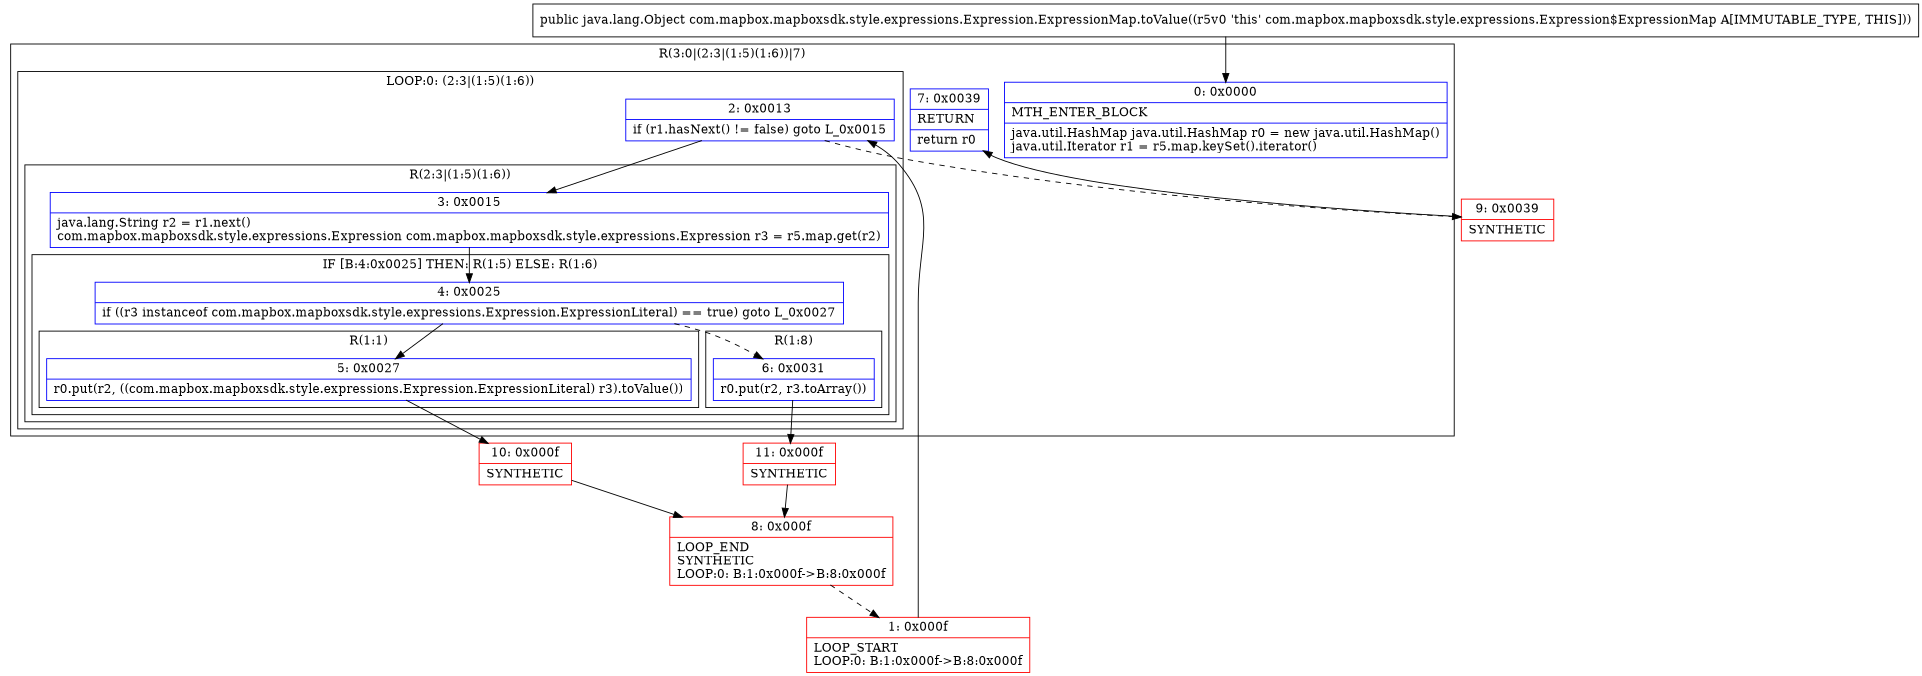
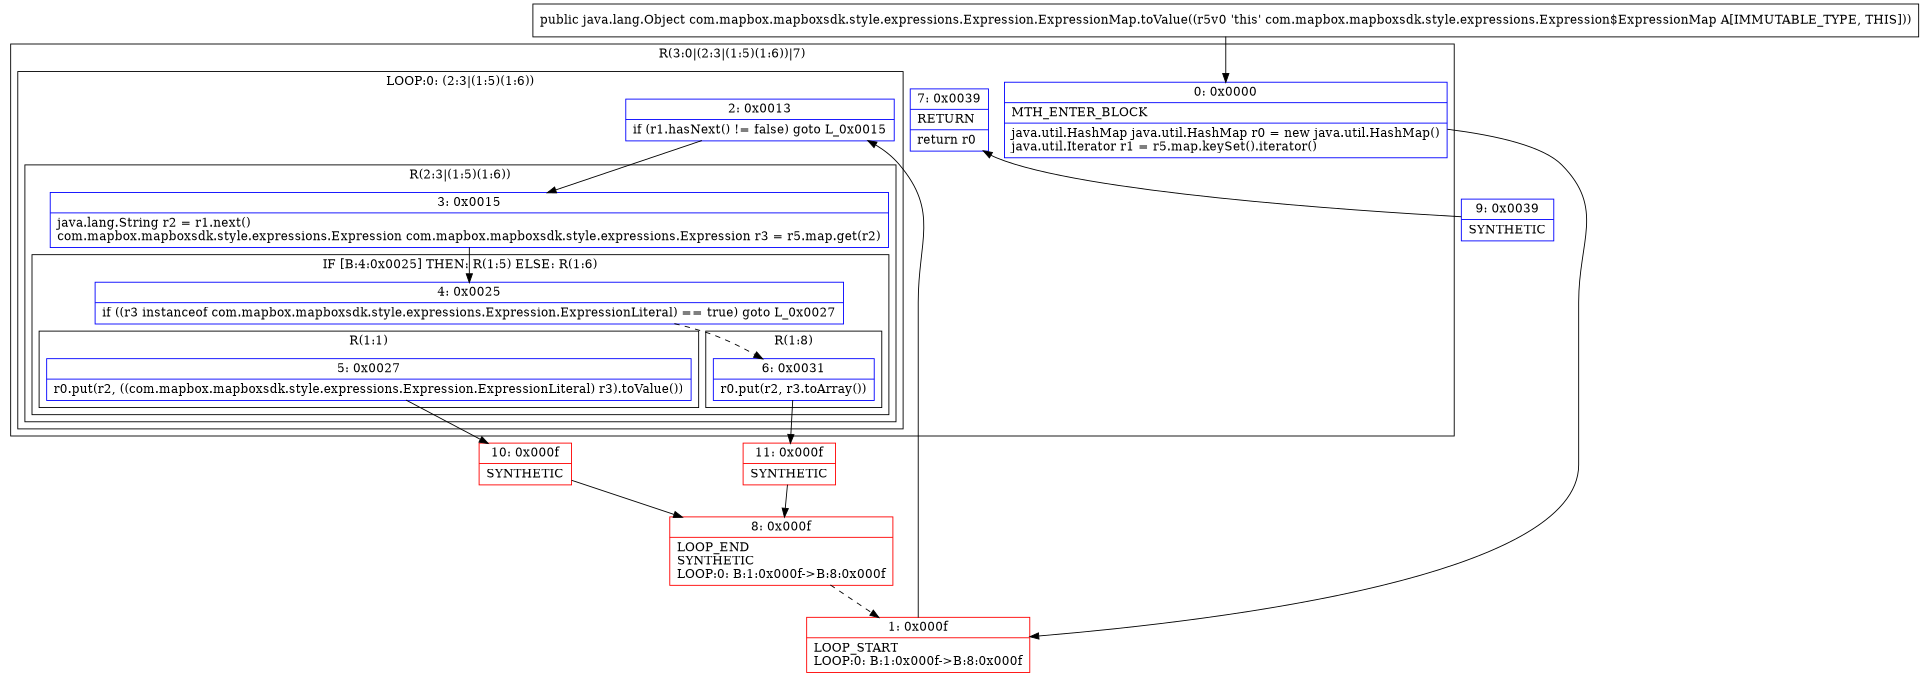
  digraph {
    node [color=blue shape=record]
    n1 [label="{5\:\ 0x0027|r0.put(r2, ((com.mapbox.mapboxsdk.style.expressions.Expression.ExpressionLiteral) r3).toValue())\l}"]
    n2 [label="{6\:\ 0x0031|r0.put(r2, r3.toArray())\l}"]
    n3 [label="{4\:\ 0x0025|if ((r3 instanceof com.mapbox.mapboxsdk.style.expressions.Expression.ExpressionLiteral) == true) goto L_0x0027\l}"]
    n4 [label="{3\:\ 0x0015|java.lang.String r2 = r1.next()\lcom.mapbox.mapboxsdk.style.expressions.Expression com.mapbox.mapboxsdk.style.expressions.Expression r3 = r5.map.get(r2)\l}"]
    n5 [label="{2\:\ 0x0013|if (r1.hasNext() != false) goto L_0x0015\l}"]
    n6 [label="{0\:\ 0x0000|MTH_ENTER_BLOCK\l|java.util.HashMap java.util.HashMap r0 = new java.util.HashMap()\ljava.util.Iterator r1 = r5.map.keySet().iterator()\l}"]
    n7 [label="{7\:\ 0x0039|RETURN\l|return r0\l}"]
    n8 [color=red label="{10\:\ 0x000f|SYNTHETIC\l}"]
    n9 [color=red label="{11\:\ 0x000f|SYNTHETIC\l}"]
-   n10 [color=red label="{9\:\ 0x0039|SYNTHETIC\l}"]
+   n10 [label="{9\:\ 0x0039|SYNTHETIC\l}"]
    n11 [color=red label="{1\:\ 0x000f|LOOP_START\lLOOP:0: B:1:0x000f\-\>B:8:0x000f\l}"]
    n12 [color=red label="{8\:\ 0x000f|LOOP_END\lSYNTHETIC\lLOOP:0: B:1:0x000f\-\>B:8:0x000f\l}"]
    n13 [label="{public java.lang.Object com.mapbox.mapboxsdk.style.expressions.Expression.ExpressionMap.toValue((r5v0 'this' com.mapbox.mapboxsdk.style.expressions.Expression$ExpressionMap A[IMMUTABLE_TYPE, THIS])) }" color=""]
    subgraph cluster_1 {
      label="R(3:0|(2:3|(1:5)(1:6))|7)"
      n6
      n7
      subgraph cluster_2 {
        label="LOOP:0: (2:3|(1:5)(1:6))"
        n5
        subgraph cluster_3 {
          label="R(2:3|(1:5)(1:6))"
          n4
          subgraph cluster_4 {
            label="IF [B:4:0x0025] THEN: R(1:5) ELSE: R(1:6)"
            n3
            subgraph cluster_5 {
              label="R(1:1)"
              n1
            }
            subgraph cluster_6 {
              label="R(1:8)"
              n2
            }
          }
        }
      }
    }
    n1 -> n8
    n2 -> n9
-   n3 -> n1
    n3 -> n2 [style=dashed]
    n4 -> n3
    n5 -> n4
-   n5 -> n10 [style=dashed]
+   n6 -> n11
    n8 -> n12
    n9 -> n12
    n10 -> n7
    n11 -> n5
    n12 -> n11 [style=dashed]
    n13 -> n6
  }
